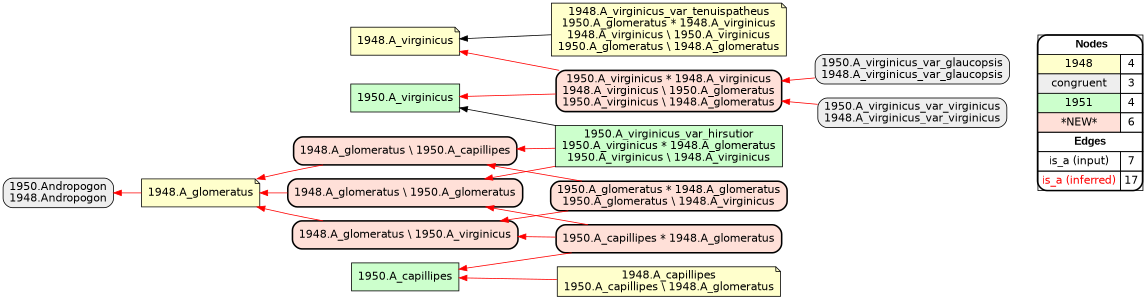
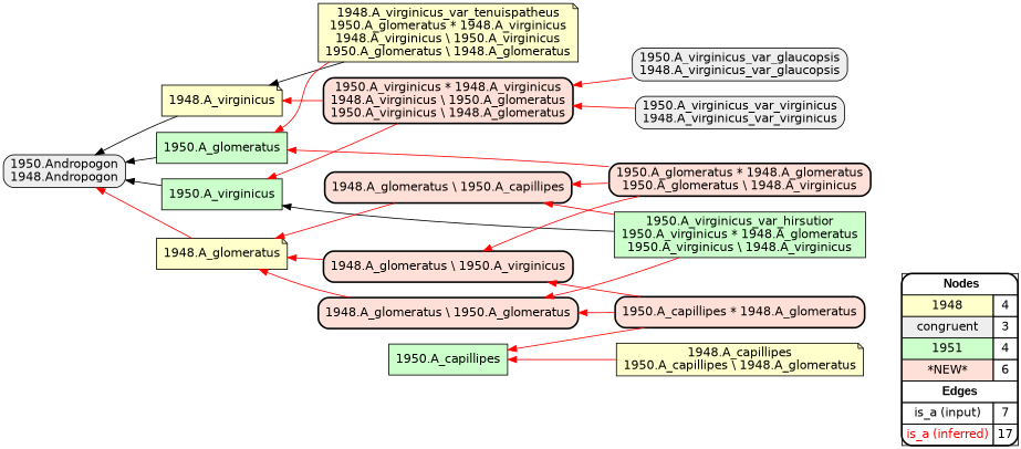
  digraph {
    rankdir=RL
    node [fillcolor="#FFE0D8" fontname=helvetica shape=box style=filled]
    edge [arrowhead=normal color="#FF0000" constraint=true penwidth=1 style=solid]
    n1 [fillcolor=white label=<   <TABLE BORDER="0" CELLBORDER="1" CELLSPACING="0" CELLPADDING="4">  <TR> <TD COLSPAN="2"><font face="Arial Black"> Nodes</font></TD> </TR>  <TR>   <TD bgcolor="#FFFFCC" fontname="helvetica">1948</TD>   <TD>4</TD>   </TR>  <TR>   <TD bgcolor="#EEEEEE" fontname="helvetica">congruent</TD>   <TD>3</TD>   </TR>  <TR>   <TD bgcolor="#CCFFCC" fontname="helvetica">1951</TD>   <TD>4</TD>   </TR>  <TR>   <TD bgcolor="#FFE0D8" fontname="helvetica">*NEW*</TD>   <TD>6</TD>   </TR>  <TR> <TD COLSPAN="2"><font face = "Arial Black"> Edges </font></TD> </TR>  <TR>   <TD><font color ="#000000">is_a (input)</font></TD><TD>7</TD> </TR> <TR>   <TD><font color ="#FF0000">is_a (inferred)</font></TD><TD>17</TD> </TR> </TABLE>   > margin=0 style="filled,rounded,bold"]
    "1948.A_virginicus" [fillcolor="#FFFFCC" shape=note]
    "1950.Andropogon\n1948.Andropogon" [fillcolor="#EEEEEE" style="filled,rounded"]
    "1948.A_capillipes\n1950.A_capillipes \\ 1948.A_glomeratus" [fillcolor="#FFFFCC" shape=note]
    "1950.A_capillipes" [fillcolor="#CCFFCC"]
    "1948.A_virginicus_var_tenuispatheus\n1950.A_glomeratus * 1948.A_virginicus\n1948.A_virginicus \\ 1950.A_virginicus\n1950.A_glomeratus \\ 1948.A_glomeratus" [fillcolor="#FFFFCC" shape=note]
+   "1950.A_glomeratus" [fillcolor="#CCFFCC"]
    "1948.A_glomeratus" [fillcolor="#FFFFCC" shape=note]
    "1950.A_virginicus_var_glaucopsis\n1948.A_virginicus_var_glaucopsis" [fillcolor="#EEEEEE" style="filled,rounded"]
    "1950.A_virginicus * 1948.A_virginicus\n1948.A_virginicus \\ 1950.A_glomeratus\n1950.A_virginicus \\ 1948.A_glomeratus" [style="filled,rounded,bold"]
    "1950.A_virginicus" [fillcolor="#CCFFCC"]
    "1950.A_virginicus_var_virginicus\n1948.A_virginicus_var_virginicus" [fillcolor="#EEEEEE" style="filled,rounded"]
    "1950.A_virginicus_var_hirsutior\n1950.A_virginicus * 1948.A_glomeratus\n1950.A_virginicus \\ 1948.A_virginicus" [fillcolor="#CCFFCC"]
    "1948.A_glomeratus \\ 1950.A_capillipes" [style="filled,rounded,bold"]
    "1948.A_glomeratus \\ 1950.A_glomeratus" [style="filled,rounded,bold"]
    "1950.A_capillipes * 1948.A_glomeratus" [style="filled,rounded,bold"]
    "1948.A_glomeratus \\ 1950.A_virginicus" [style="filled,rounded,bold"]
    "1950.A_glomeratus * 1948.A_glomeratus\n1950.A_glomeratus \\ 1948.A_virginicus" [style="filled,rounded,bold"]
    subgraph sub_1 {
      rank=source
      n1
    }
+   "1948.A_virginicus" -> "1950.Andropogon\n1948.Andropogon" [color="#000000"]
    "1948.A_capillipes\n1950.A_capillipes \\ 1948.A_glomeratus" -> "1950.A_capillipes"
    "1948.A_virginicus_var_tenuispatheus\n1950.A_glomeratus * 1948.A_virginicus\n1948.A_virginicus \\ 1950.A_virginicus\n1950.A_glomeratus \\ 1948.A_glomeratus" -> "1948.A_virginicus" [color="#000000"]
+   "1948.A_virginicus_var_tenuispatheus\n1950.A_glomeratus * 1948.A_virginicus\n1948.A_virginicus \\ 1950.A_virginicus\n1950.A_glomeratus \\ 1948.A_glomeratus" -> "1950.A_glomeratus"
+   "1950.A_glomeratus" -> "1950.Andropogon\n1948.Andropogon" [color="#000000"]
    "1948.A_glomeratus" -> "1950.Andropogon\n1948.Andropogon"
    "1950.A_virginicus_var_glaucopsis\n1948.A_virginicus_var_glaucopsis" -> "1950.A_virginicus * 1948.A_virginicus\n1948.A_virginicus \\ 1950.A_glomeratus\n1950.A_virginicus \\ 1948.A_glomeratus"
    "1950.A_virginicus * 1948.A_virginicus\n1948.A_virginicus \\ 1950.A_glomeratus\n1950.A_virginicus \\ 1948.A_glomeratus" -> "1948.A_virginicus"
    "1950.A_virginicus * 1948.A_virginicus\n1948.A_virginicus \\ 1950.A_glomeratus\n1950.A_virginicus \\ 1948.A_glomeratus" -> "1950.A_virginicus"
+   "1950.A_virginicus" -> "1950.Andropogon\n1948.Andropogon" [color="#000000"]
    "1950.A_virginicus_var_virginicus\n1948.A_virginicus_var_virginicus" -> "1950.A_virginicus * 1948.A_virginicus\n1948.A_virginicus \\ 1950.A_glomeratus\n1950.A_virginicus \\ 1948.A_glomeratus"
    "1950.A_virginicus_var_hirsutior\n1950.A_virginicus * 1948.A_glomeratus\n1950.A_virginicus \\ 1948.A_virginicus" -> "1950.A_virginicus" [color="#000000"]
    "1950.A_virginicus_var_hirsutior\n1950.A_virginicus * 1948.A_glomeratus\n1950.A_virginicus \\ 1948.A_virginicus" -> "1948.A_glomeratus \\ 1950.A_capillipes"
    "1950.A_virginicus_var_hirsutior\n1950.A_virginicus * 1948.A_glomeratus\n1950.A_virginicus \\ 1948.A_virginicus" -> "1948.A_glomeratus \\ 1950.A_glomeratus"
    "1948.A_glomeratus \\ 1950.A_capillipes" -> "1948.A_glomeratus"
    "1948.A_glomeratus \\ 1950.A_glomeratus" -> "1948.A_glomeratus"
    "1950.A_capillipes * 1948.A_glomeratus" -> "1950.A_capillipes"
    "1950.A_capillipes * 1948.A_glomeratus" -> "1948.A_glomeratus \\ 1950.A_glomeratus"
    "1950.A_capillipes * 1948.A_glomeratus" -> "1948.A_glomeratus \\ 1950.A_virginicus"
    "1948.A_glomeratus \\ 1950.A_virginicus" -> "1948.A_glomeratus"
+   "1950.A_glomeratus * 1948.A_glomeratus\n1950.A_glomeratus \\ 1948.A_virginicus" -> "1950.A_glomeratus"
    "1950.A_glomeratus * 1948.A_glomeratus\n1950.A_glomeratus \\ 1948.A_virginicus" -> "1948.A_glomeratus \\ 1950.A_capillipes"
    "1950.A_glomeratus * 1948.A_glomeratus\n1950.A_glomeratus \\ 1948.A_virginicus" -> "1948.A_glomeratus \\ 1950.A_virginicus"
  }
